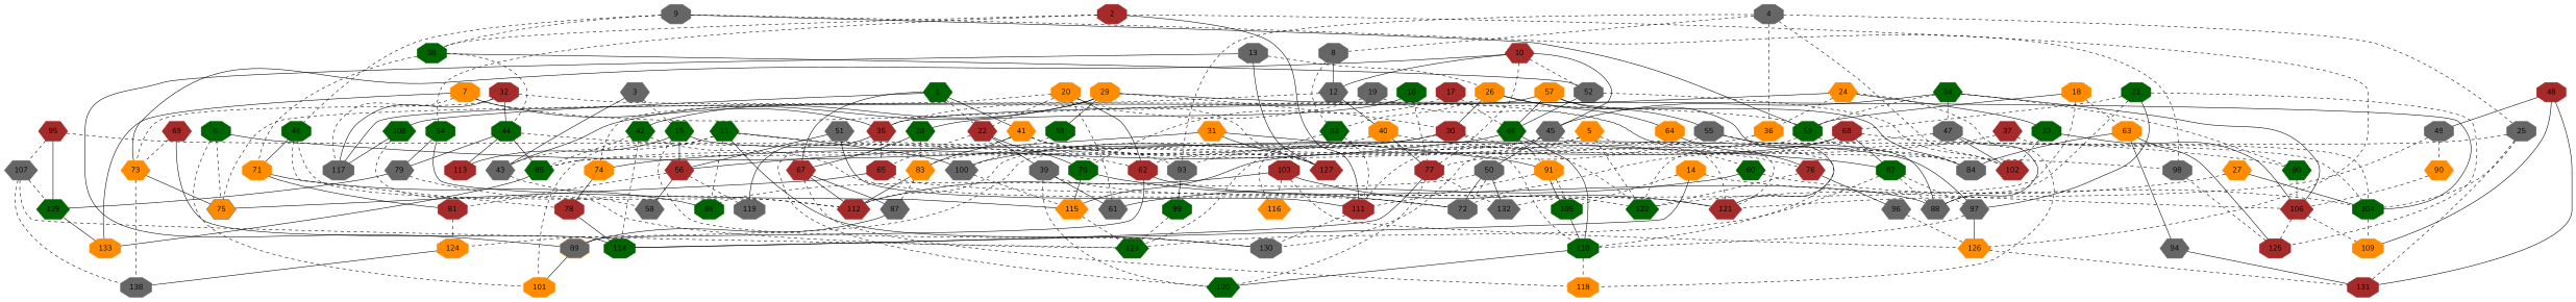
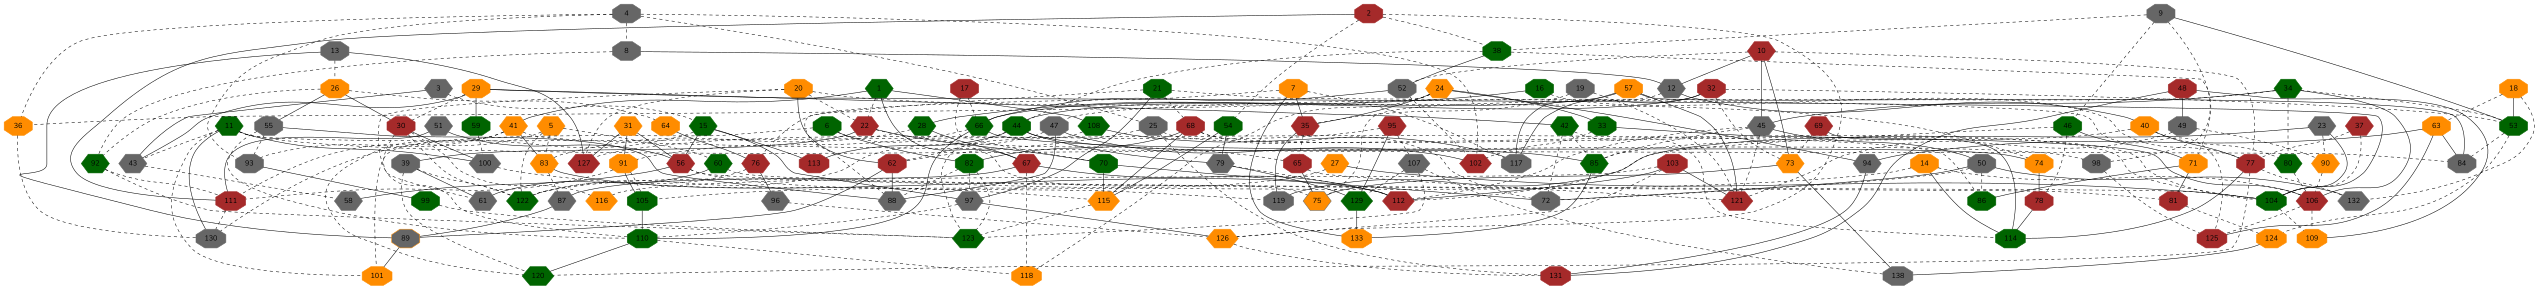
  graph {
    fontname=Nunito
    node [color=gray40 fontname=Nunito shape=octagon style=filled]
    edge [fontname=Nunito style=dashed]
    1 [color=darkgreen shape=hexagon]
    22 [color=brown shape=hexagon]
    41 [color=darkorange shape=hexagon]
    67 [color=brown shape=hexagon]
    108 [color=darkgreen shape=hexagon]
    70 [color=darkgreen]
    39
    65 [color=brown]
    93
    83 [color=darkorange shape=hexagon]
    120 [color=darkgreen shape=hexagon]
    84
    118 [color=darkorange]
    112 [color=brown shape=hexagon]
    87 [shape=hexagon]
    117
    123 [color=darkgreen shape=hexagon]
    2 [color=brown]
    38 [color=darkgreen]
    54 [color=darkgreen]
    111 [color=brown]
    126 [color=darkorange shape=hexagon]
    52
    44 [color=darkgreen]
    71 [color=darkorange]
    79 [shape=hexagon]
    115 [color=darkorange shape=hexagon]
    130
    131 [color=brown]
    3 [shape=hexagon]
    15 [color=darkgreen shape=hexagon]
    43 [shape=hexagon]
    56 [color=brown shape=hexagon]
    97 [shape=hexagon]
    113 [color=brown]
    58 [shape=hexagon]
    4
    8
    25
    36 [color=darkorange]
    102 [color=brown shape=hexagon]
    12 [shape=hexagon]
    92 [color=darkgreen shape=hexagon]
    62 [color=brown]
    104 [color=darkgreen]
    99 [color=darkgreen]
    5 [color=darkorange shape=hexagon]
    60 [color=darkgreen shape=hexagon]
    122 [color=darkgreen shape=hexagon]
    61 [shape=hexagon]
    6 [color=darkgreen]
    75 [fillcolor=darkorange shape=hexagon]
    82 [color=darkgreen]
    101 [color=darkorange]
    88 [shape=hexagon]
    7 [color=darkorange]
    35 [color=brown shape=hexagon]
    76 [color=brown shape=hexagon]
    133 [color=darkorange]
    119
    96 [shape=hexagon]
    40 [color=darkorange]
    9
    46 [color=darkgreen]
    53 [color=darkgreen]
    98
    78 [color=brown]
    124 [color=darkorange]
    125 [color=brown]
    10 [color=brown shape=hexagon]
    45 [shape=hexagon]
    73 [color=darkorange shape=hexagon]
    77 [color=brown]
    121 [color=brown shape=hexagon]
    85 [color=darkgreen shape=hexagon]
    50
    66 [color=darkgreen shape=hexagon]
    n78 [label=138]
    114 [color=darkgreen]
    132 [shape=hexagon]
    11 [color=darkgreen shape=hexagon]
    86 [color=darkgreen]
    100 [shape=hexagon]
    80 [color=darkgreen shape=hexagon]
    26 [color=darkorange]
    13
    89 [color=darkorange fillcolor=gray40]
    127 [color=brown shape=hexagon]
    30 [color=brown]
    55
    64 [color=darkorange]
    14 [color=darkorange]
    105 [color=darkgreen]
    106 [color=brown shape=hexagon]
    110 [color=darkgreen]
    109 [color=darkorange]
    81 [color=brown]
    16 [color=darkgreen]
    28 [color=darkgreen shape=hexagon]
    17 [color=brown]
    74 [color=darkorange]
    91 [color=darkorange]
    72
    18 [color=darkorange]
    63 [color=darkorange]
    94 [shape=hexagon]
    19
    20 [color=darkorange]
    21 [color=darkgreen]
    68 [color=brown]
+   23 [shape=hexagon]
    90 [color=darkorange shape=hexagon]
    24 [color=darkorange shape=hexagon]
    33 [color=darkgreen]
    116 [color=darkorange shape=hexagon]
    27 [color=darkorange shape=hexagon]
    29 [color=darkorange]
    42 [color=darkgreen shape=hexagon]
    59 [color=darkgreen]
    31 [color=darkorange shape=hexagon]
    32 [color=brown]
    34 [color=darkgreen shape=hexagon]
    47
    37 [color=brown shape=hexagon]
    129 [color=darkgreen shape=hexagon]
    48 [color=brown]
    49
    51 [shape=hexagon]
    57 [color=darkorange]
    69 [color=brown shape=hexagon]
    95 [color=brown shape=hexagon]
    107 [shape=hexagon]
    103 [color=brown]
    1 -- 22
    1 -- 41 [style=solid]
    1 -- 67 [style=solid]
    1 -- 108 [style=solid]
    22 -- 70 [style=solid]
    22 -- 39 [style=solid]
    22 -- 65
    41 -- 93
    41 -- 83 [style=solid]
    41 -- 120
    41 -- 84
    67 -- 118
    67 -- 112 [style=solid]
    67 -- 87 [style=solid]
    108 -- 117 [style=solid]
    108 -- 123
    70 -- 115 [style=solid]
    70 -- 72 [style=solid]
    39 -- 120
    39 -- 122
    39 -- 61 [style=solid]
    65 -- 75 [style=solid]
    65 -- 121
    93 -- 99 [style=solid]
    83 -- 112 [style=solid]
    83 -- 87
    87 -- 89 [style=solid]
    2 -- 38
    2 -- 54
    2 -- 111 [style=solid]
    2 -- 126
    38 -- 52 [style=solid]
    38 -- 44
    38 -- 71
    54 -- 79 [style=solid]
    54 -- 115 [style=solid]
    111 -- 130
    126 -- 131
    52 -- 102
    52 -- 66 [style=solid]
    44 -- 79 [style=solid]
    44 -- 113 [style=solid]
    44 -- 62
    44 -- 85 [style=solid]
    71 -- 86 [style=solid]
    71 -- 81 [style=solid]
    79 -- 112
    79 -- 129 [style=solid]
    115 -- 123
    3 -- 15
    3 -- 43 [style=solid]
    15 -- 130
    15 -- 56 [style=solid]
    15 -- 97 [style=solid]
    15 -- 113 [style=solid]
    43 -- 58
    56 -- 58 [style=solid]
    56 -- 119
    56 -- 81
    97 -- 126 [style=solid]
    97 -- 110
    4 -- 93
    4 -- 8
    4 -- 25
    4 -- 36
    4 -- 102
    8 -- 12 [style=solid]
    8 -- 92
    25 -- 131
    25 -- 62
    25 -- 104
    36 -- 130
    12 -- 75
    12 -- 40 [style=solid]
    92 -- 123
    92 -- 111
    62 -- 88 [style=solid]
    62 -- 89 [style=solid]
    104 -- 109
    99 -- 123
    5 -- 83
    5 -- 111
    5 -- 60
    5 -- 122
    60 -- 104
    60 -- 61 [style=solid]
    6 -- 75
    6 -- 82 [style=solid]
    6 -- 101
    82 -- 123
    82 -- 97
    82 -- 88
    7 -- 117
    7 -- 35 [style=solid]
    7 -- 76
    7 -- 133 [style=solid]
    35 -- 65
    35 -- 119 [style=solid]
    76 -- 122
    76 -- 96 [style=solid]
    96 -- 126
    40 -- 77 [style=solid]
    40 -- 85
    40 -- 80
    9 -- 38
    9 -- 46
    9 -- 53 [style=solid]
    9 -- 98
    46 -- 112
    46 -- 71 [style=solid]
    46 -- 78
    53 -- 84
    53 -- 124
    98 -- 125
    78 -- 114 [style=solid]
    124 -- n78 [style=solid]
    10 -- 52
    10 -- 12 [style=solid]
    10 -- 45 [style=solid]
    10 -- 73 [style=solid]
    10 -- 77
    45 -- 112
    45 -- 121
    45 -- 85
    45 -- 50 [style=solid]
    73 -- 75 [style=solid]
-   73 -- n78
+   73 -- n78 [style=solid]
    77 -- 120
    77 -- 114 [style=solid]
    77 -- 132
    85 -- 133 [style=solid]
    50 -- 132 [style=solid]
    50 -- 86
    50 -- 72 [style=solid]
    50 -- 72
    66 -- 110 [style=solid]
    66 -- 74 [style=solid]
    66 -- 91
    11 -- 130 [style=solid]
    11 -- 43
    11 -- 101
    11 -- 98
    11 -- 86
    11 -- 100 [style=solid]
    100 -- 115
    80 -- 106
    26 -- 92
    26 -- 30 [style=solid]
    26 -- 55 [style=solid]
-   26 -- 64 [style=solid]
+   26 -- 64
    13 -- 26
    13 -- 89 [style=solid]
    13 -- 127 [style=solid]
    89 -- 101 [style=solid]
    30 -- 122
    30 -- 100 [style=solid]
    30 -- 110
    30 -- 116
    55 -- 93
    55 -- 88 [style=solid]
    55 -- 110
    64 -- 76 [style=solid]
    14 -- 114 [style=solid]
    14 -- 105
    14 -- 106
    105 -- 110 [style=solid]
    106 -- 125
    106 -- 109
    110 -- 120 [style=solid]
    110 -- 118
    81 -- 124
    16 -- 77
    16 -- 28 [style=solid]
    28 -- 67 [style=solid]
    28 -- 83
    17 -- 70
    17 -- 66
    74 -- 78 [style=solid]
    91 -- 111
    91 -- 105 [style=solid]
    91 -- 105
    18 -- 53 [style=solid]
    18 -- 132
    18 -- 63
    63 -- 84 [style=solid]
    63 -- 125 [style=solid]
    63 -- 94 [style=solid]
    94 -- 131 [style=solid]
    19 -- 35
    19 -- 121
    20 -- 22
    20 -- 62 [style=solid]
    20 -- 61
    20 -- 127
    20 -- 74
    21 -- 97 [style=solid]
    21 -- 88
    21 -- 125
    21 -- 68
    68 -- 115 [style=solid]
    68 -- 104
    68 -- 82 [style=solid]
    68 -- 72
+   23 -- 104 [style=solid]
+   23 -- 119 [style=solid]
+   23 -- 90
    90 -- 106
    24 -- 118
    24 -- 36
    24 -- 35 [style=solid]
+   24 -- 94 [style=solid]
    24 -- 33 [style=solid]
    33 -- 102
    33 -- 106 [style=solid]
    27 -- 104 [style=solid]
    27 -- 122
    29 -- 43 [style=solid]
    29 -- 104 [style=solid]
    29 -- 30
    29 -- 42 [style=solid]
    29 -- 59 [style=solid]
    42 -- 85
    42 -- 114
    42 -- 72
    59 -- 100
    31 -- 56 [style=solid]
    31 -- 127 [style=solid]
    31 -- 91 [style=solid]
    32 -- 117 [style=solid]
    32 -- 44 [style=solid]
    32 -- 53
    32 -- 73
    34 -- 53
    34 -- 45 [style=solid]
    34 -- 80
    34 -- 106 [style=solid]
    34 -- 47
    47 -- 102 [style=solid]
    47 -- 122
    47 -- 88 [style=solid]
    37 -- 104
    37 -- 77
    129 -- 133 [style=solid]
    48 -- 131 [style=solid]
    48 -- 109 [style=solid]
    48 -- 49 [style=solid]
    49 -- 121
    49 -- 90
    51 -- 111 [style=solid]
    51 -- 56 [style=solid]
    57 -- 84 [style=solid]
    57 -- 117 [style=solid]
    57 -- 121 [style=solid]
    57 -- 66 [style=solid]
    69 -- 73
    69 -- 114 [style=solid]
    95 -- 127
    95 -- 129 [style=solid]
    95 -- 107
    107 -- 123
    107 -- n78
    107 -- 129
    103 -- 112 [style=solid]
    103 -- 126
    103 -- 121 [style=solid]
    103 -- 116
  }
